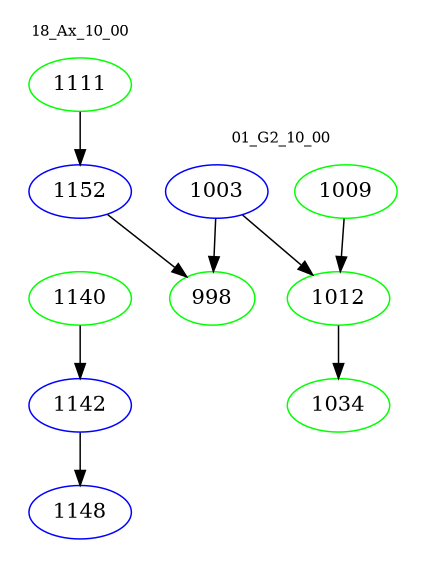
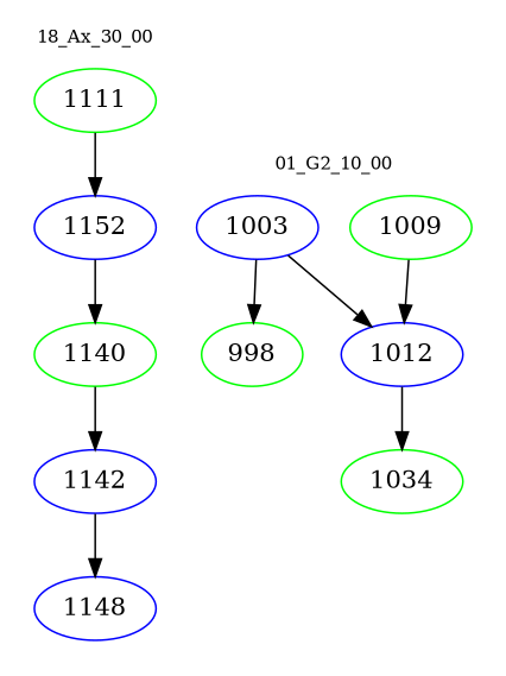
  digraph {
    node [color=green]
    edge [color=black]
    n1 [label=1111]
    n2 [color=blue label=1152]
    n3 [label=1140]
    n4 [color=blue label=1142]
    n5 [color=blue label=1148]
    n6 [label=1009]
    n7 [color=blue label=1003]
    n8 [label=998]
-   n9 [label=1012]
+   n9 [color=blue label=1012]
    n10 [label=1034]
    subgraph cluster_1 {
      color=white
      fontsize=10
-     label="18_Ax_10_00"
+     label="18_Ax_30_00"
      n1
      n2
      n3
      n4
      n5
    }
    subgraph cluster_2 {
      color=white
      fontsize=10
      label="01_G2_10_00"
      n6
      n7
      n8
      n9
      n10
    }
    n1 -> n2
-   n2 -> n8
+   n2 -> n3
    n3 -> n4
    n4 -> n5
    n6 -> n9
    n7 -> n8
    n7 -> n9
    n9 -> n10
  }
